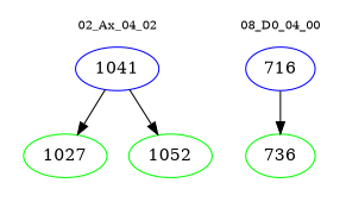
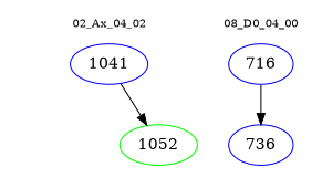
  digraph {
    node [color=blue]
    edge [color=black]
    n1 [label=1041]
-   n2 [color=green label=1027]
    n3 [color=green label=1052]
    n4 [label=716]
-   n5 [color=green label=736]
+   n5 [label=736]
    subgraph cluster_1 {
      color=white
      fontsize=10
      label="02_Ax_04_02"
      n1
-     n2
      n3
    }
    subgraph cluster_2 {
      color=white
      fontsize=10
      label="08_D0_04_00"
      n4
      n5
    }
-   n1 -> n2
    n1 -> n3
    n4 -> n5
  }
